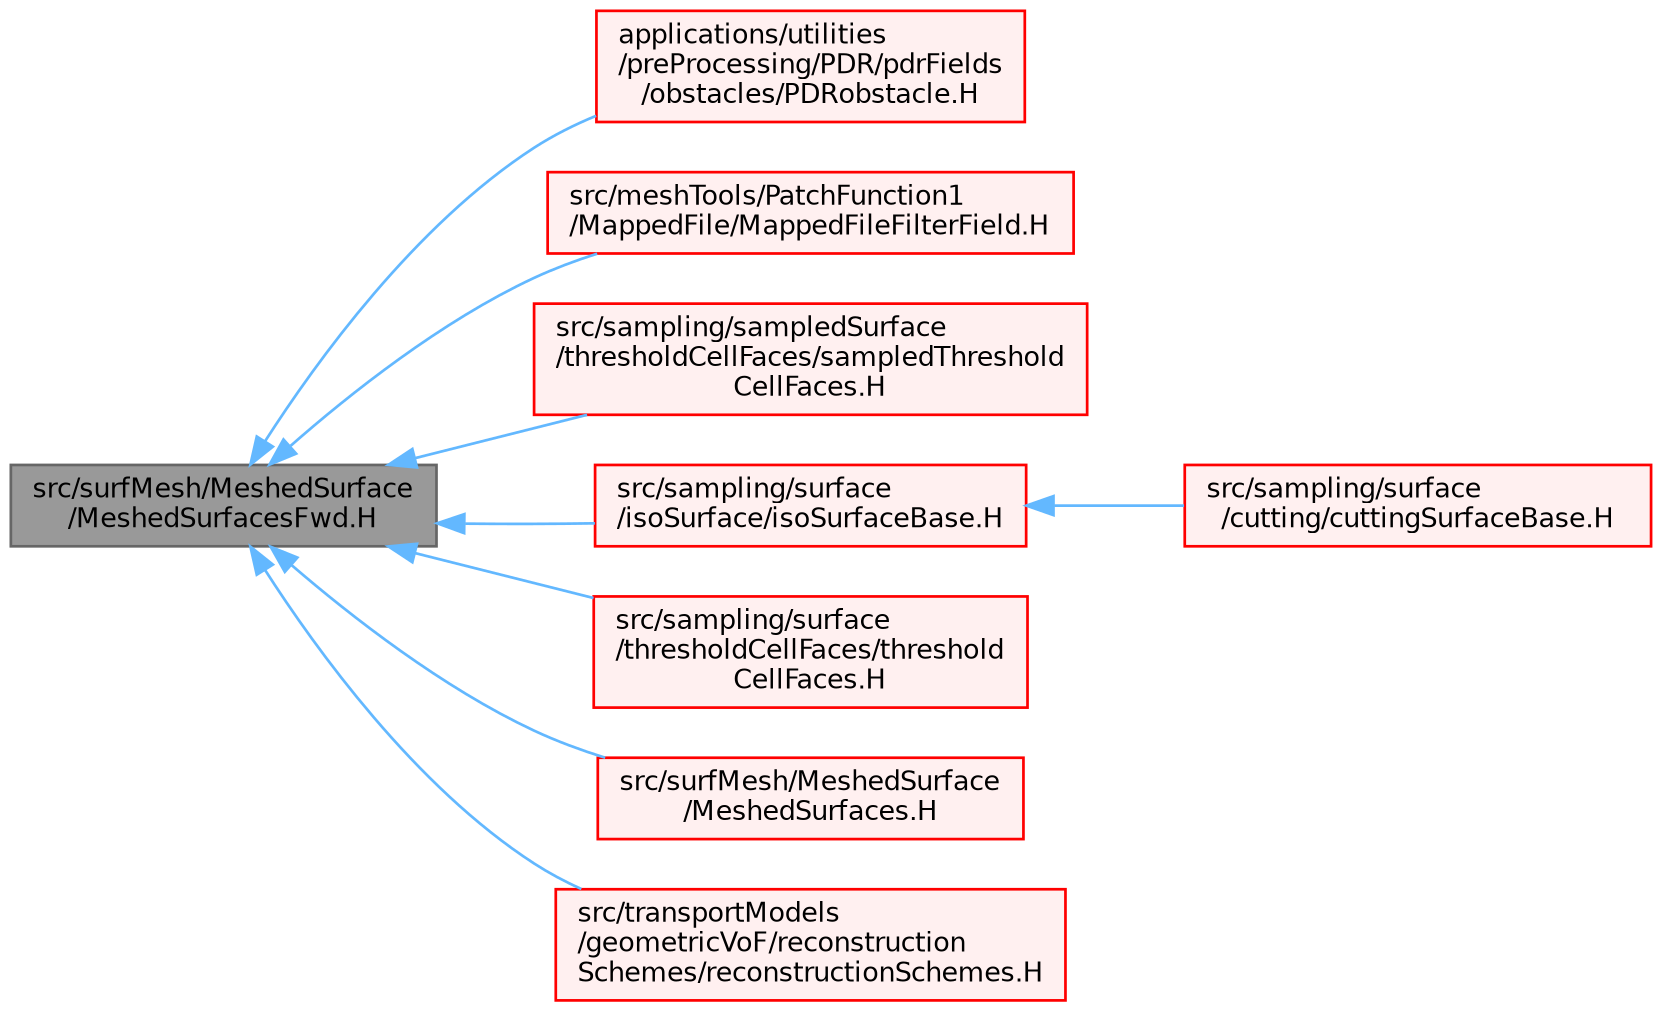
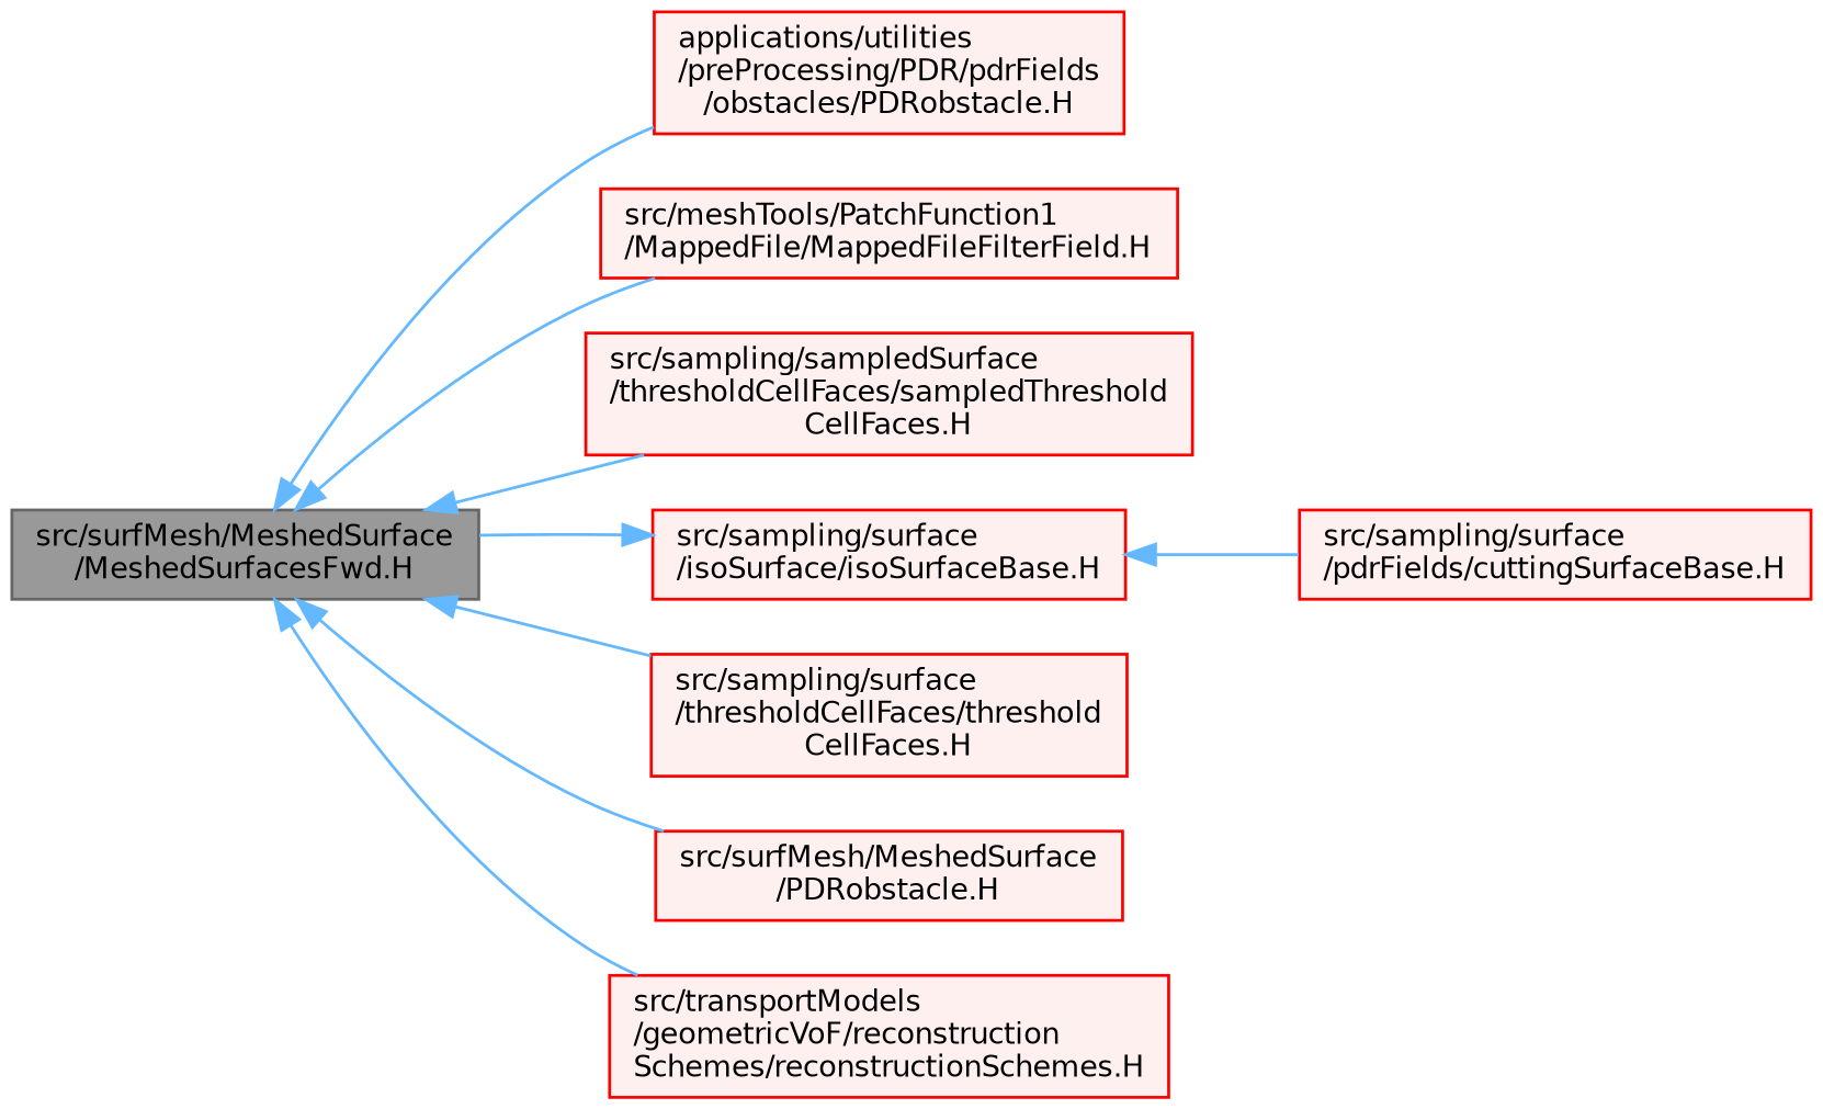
  digraph {
    rankdir=LR
    node [color=red fillcolor="#FFF0F0" fontname=Helvetica fontsize=10 shape=box style=filled]
    edge [color=steelblue1 dir=back fontname=Helvetica fontsize=10 labelfontname=Helvetica labelfontsize=10 style=solid]
    n1 [color=gray40 fillcolor=grey60 fontcolor=black height=0.2 label="src/surfMesh/MeshedSurface\l/MeshedSurfacesFwd.H" width=0.4]
    n2 [height=0.2 label="applications/utilities\l/preProcessing/PDR/pdrFields\l/obstacles/PDRobstacle.H" width=0.4]
    n3 [height=0.2 label="src/meshTools/PatchFunction1\l/MappedFile/MappedFileFilterField.H" width=0.4]
    n4 [height=0.2 label="src/sampling/sampledSurface\l/thresholdCellFaces/sampledThreshold\lCellFaces.H" width=0.4]
    n5 [height=0.2 label="src/sampling/surface\l/isoSurface/isoSurfaceBase.H" width=0.4]
    n6 [height=0.2 label="src/sampling/surface\l/thresholdCellFaces/threshold\lCellFaces.H" width=0.4]
-   n7 [height=0.2 label="src/surfMesh/MeshedSurface\l/MeshedSurfaces.H" width=0.4]
+   n7 [height=0.2 label="src/surfMesh/MeshedSurface\l/PDRobstacle.H" width=0.4]
    n8 [height=0.2 label="src/transportModels\l/geometricVoF/reconstruction\lSchemes/reconstructionSchemes.H" width=0.4]
-   n9 [height=0.2 label="src/sampling/surface\l/cutting/cuttingSurfaceBase.H" width=0.4]
+   n9 [height=0.2 label="src/sampling/surface\l/pdrFields/cuttingSurfaceBase.H" width=0.4]
    n1 -> n2
    n1 -> n3
    n1 -> n4
-   n1 -> n5
+   n5 -> n1
    n1 -> n6
    n1 -> n7
    n1 -> n8
    n5 -> n9
  }
